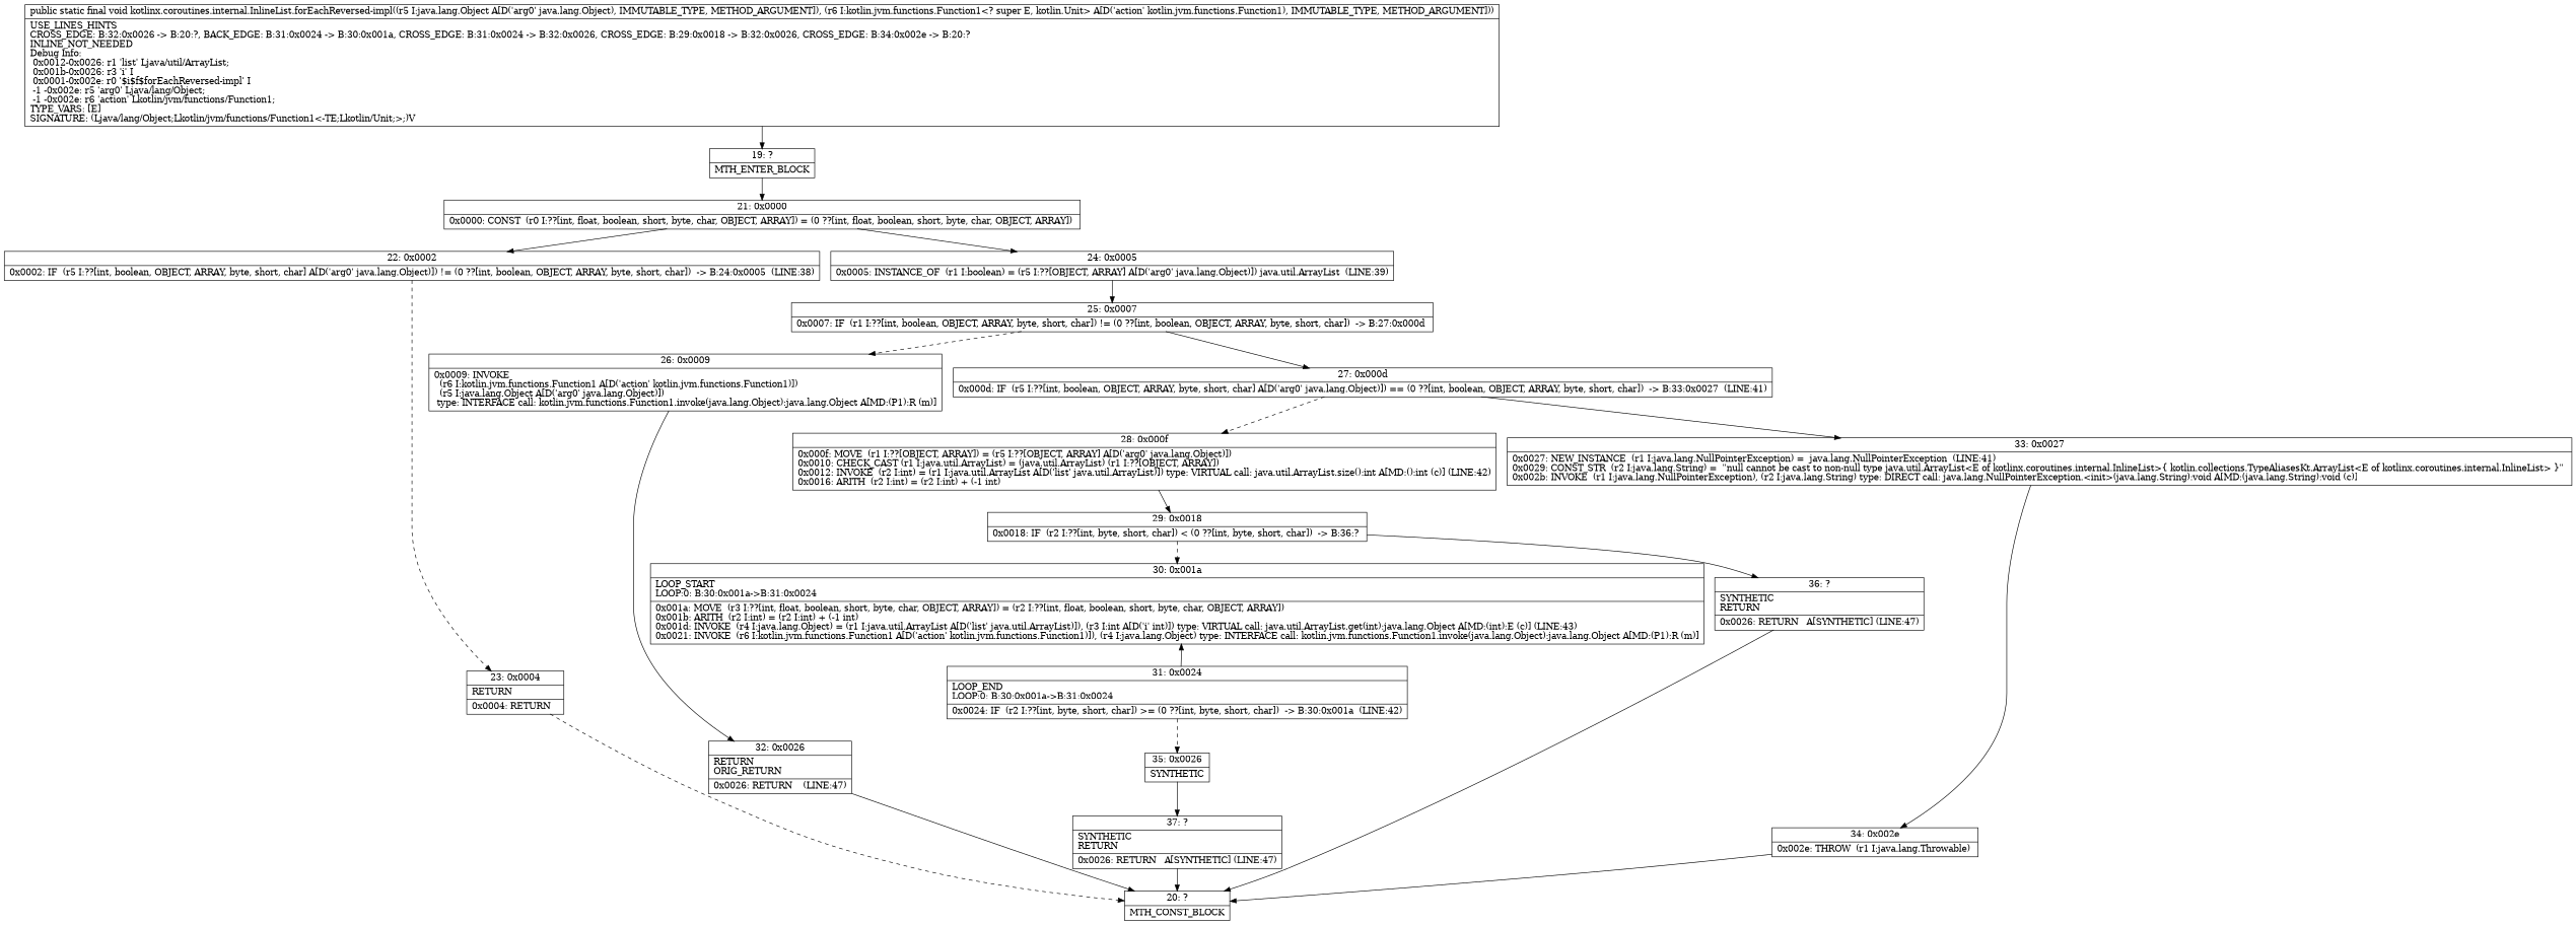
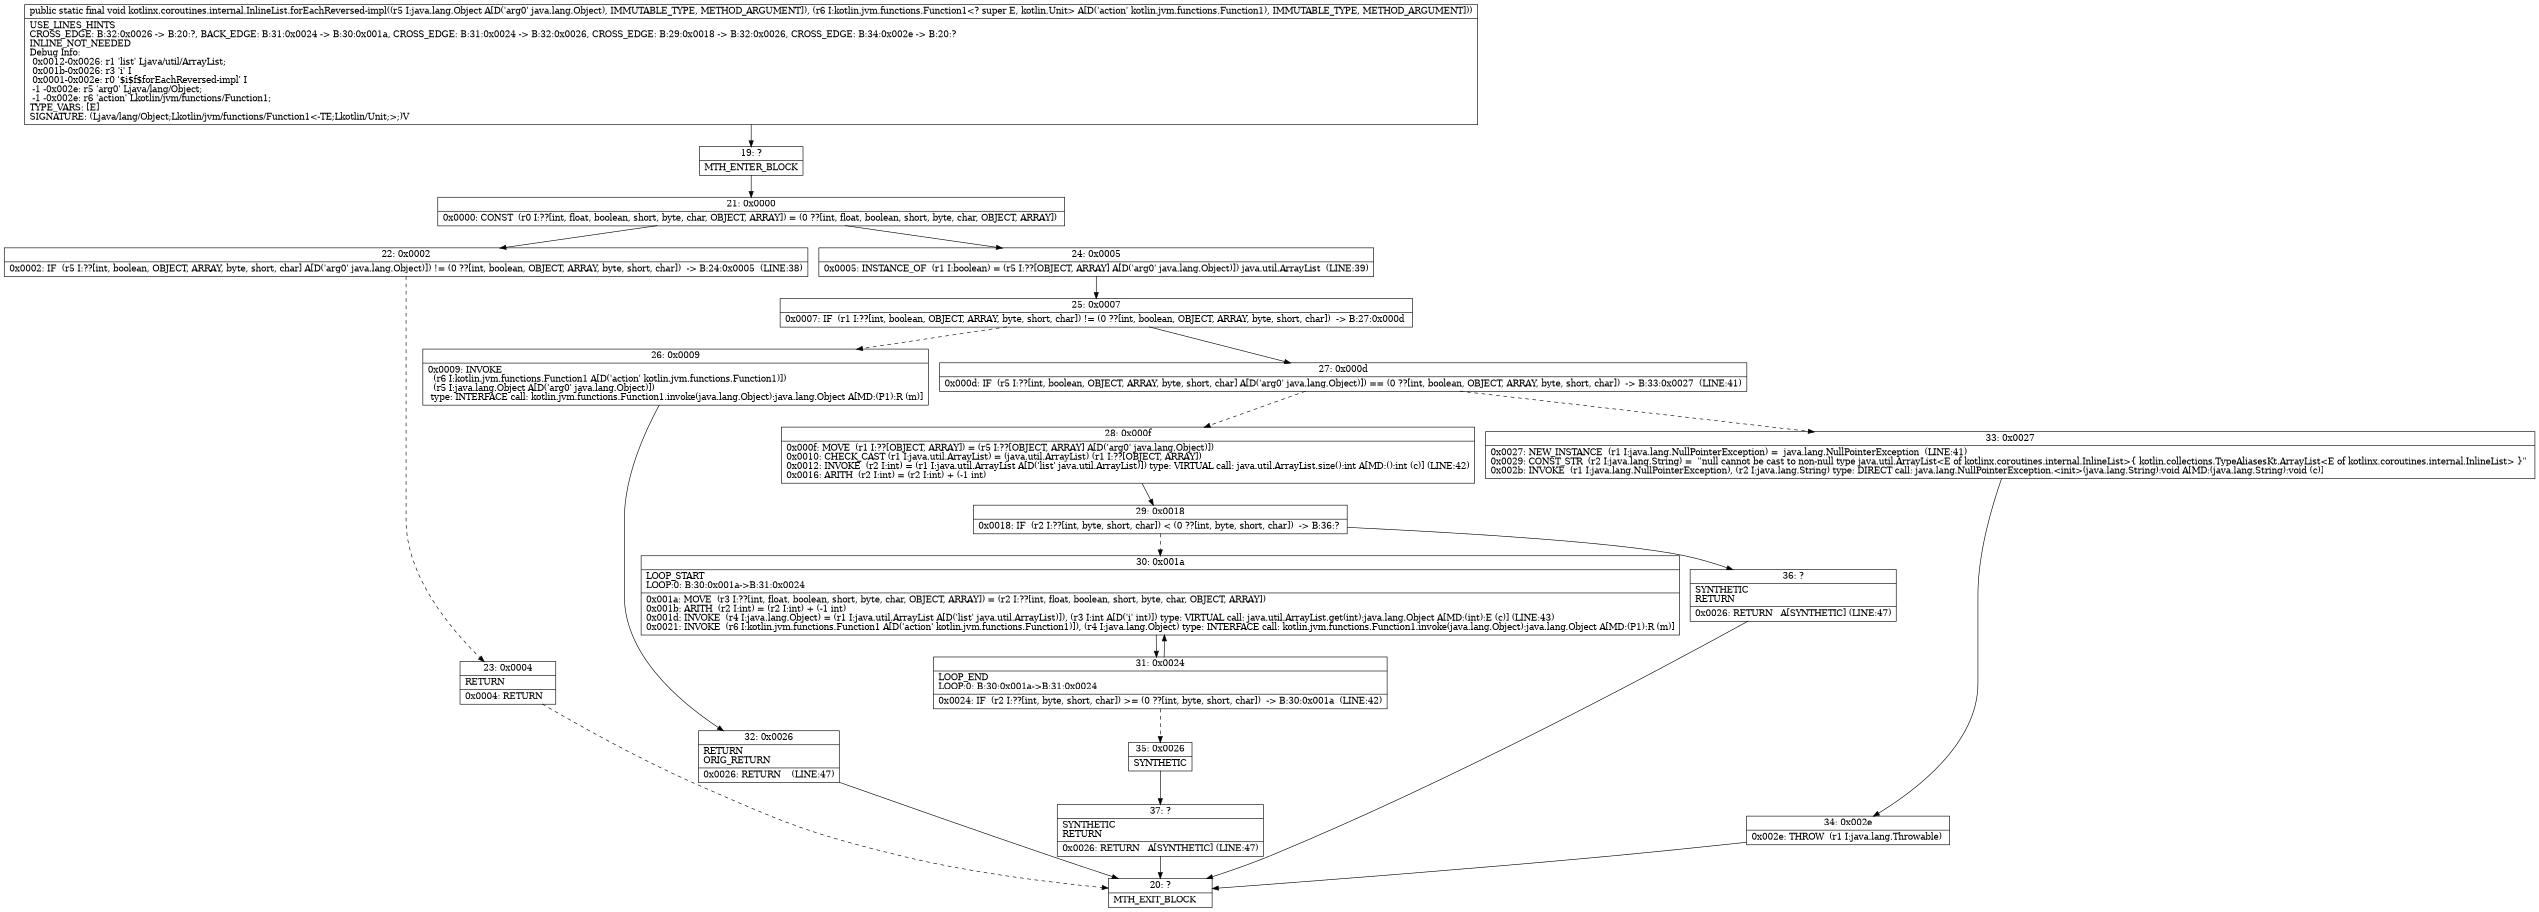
  digraph {
    node [shape=record]
    n1 [label="{19\:\ ?|MTH_ENTER_BLOCK\l}"]
    n2 [label="{21\:\ 0x0000|0x0000: CONST  (r0 I:??[int, float, boolean, short, byte, char, OBJECT, ARRAY]) = (0 ??[int, float, boolean, short, byte, char, OBJECT, ARRAY]) \l}"]
    n3 [label="{22\:\ 0x0002|0x0002: IF  (r5 I:??[int, boolean, OBJECT, ARRAY, byte, short, char] A[D('arg0' java.lang.Object)]) != (0 ??[int, boolean, OBJECT, ARRAY, byte, short, char])  \-\> B:24:0x0005  (LINE:38)\l}"]
    n4 [label="{24\:\ 0x0005|0x0005: INSTANCE_OF  (r1 I:boolean) = (r5 I:??[OBJECT, ARRAY] A[D('arg0' java.lang.Object)]) java.util.ArrayList  (LINE:39)\l}"]
    n5 [label="{23\:\ 0x0004|RETURN\l|0x0004: RETURN   \l}"]
-   n6 [label="{20\:\ ?|MTH_CONST_BLOCK\l}"]
+   n6 [label="{20\:\ ?|MTH_EXIT_BLOCK\l}"]
    n7 [label="{25\:\ 0x0007|0x0007: IF  (r1 I:??[int, boolean, OBJECT, ARRAY, byte, short, char]) != (0 ??[int, boolean, OBJECT, ARRAY, byte, short, char])  \-\> B:27:0x000d \l}"]
    n8 [label="{26\:\ 0x0009|0x0009: INVOKE  \l  (r6 I:kotlin.jvm.functions.Function1 A[D('action' kotlin.jvm.functions.Function1)])\l  (r5 I:java.lang.Object A[D('arg0' java.lang.Object)])\l type: INTERFACE call: kotlin.jvm.functions.Function1.invoke(java.lang.Object):java.lang.Object A[MD:(P1):R (m)]\l}"]
    n9 [label="{27\:\ 0x000d|0x000d: IF  (r5 I:??[int, boolean, OBJECT, ARRAY, byte, short, char] A[D('arg0' java.lang.Object)]) == (0 ??[int, boolean, OBJECT, ARRAY, byte, short, char])  \-\> B:33:0x0027  (LINE:41)\l}"]
    n10 [label="{32\:\ 0x0026|RETURN\lORIG_RETURN\l|0x0026: RETURN    (LINE:47)\l}"]
    n11 [label="{28\:\ 0x000f|0x000f: MOVE  (r1 I:??[OBJECT, ARRAY]) = (r5 I:??[OBJECT, ARRAY] A[D('arg0' java.lang.Object)]) \l0x0010: CHECK_CAST (r1 I:java.util.ArrayList) = (java.util.ArrayList) (r1 I:??[OBJECT, ARRAY]) \l0x0012: INVOKE  (r2 I:int) = (r1 I:java.util.ArrayList A[D('list' java.util.ArrayList)]) type: VIRTUAL call: java.util.ArrayList.size():int A[MD:():int (c)] (LINE:42)\l0x0016: ARITH  (r2 I:int) = (r2 I:int) + (\-1 int) \l}"]
    n12 [label="{33\:\ 0x0027|0x0027: NEW_INSTANCE  (r1 I:java.lang.NullPointerException) =  java.lang.NullPointerException  (LINE:41)\l0x0029: CONST_STR  (r2 I:java.lang.String) =  \"null cannot be cast to non\-null type java.util.ArrayList\<E of kotlinx.coroutines.internal.InlineList\>\{ kotlin.collections.TypeAliasesKt.ArrayList\<E of kotlinx.coroutines.internal.InlineList\> \}\" \l0x002b: INVOKE  (r1 I:java.lang.NullPointerException), (r2 I:java.lang.String) type: DIRECT call: java.lang.NullPointerException.\<init\>(java.lang.String):void A[MD:(java.lang.String):void (c)]\l}"]
    n13 [label="{29\:\ 0x0018|0x0018: IF  (r2 I:??[int, byte, short, char]) \< (0 ??[int, byte, short, char])  \-\> B:36:? \l}"]
    n14 [label="{34\:\ 0x002e|0x002e: THROW  (r1 I:java.lang.Throwable) \l}"]
    n15 [label="{30\:\ 0x001a|LOOP_START\lLOOP:0: B:30:0x001a\-\>B:31:0x0024\l|0x001a: MOVE  (r3 I:??[int, float, boolean, short, byte, char, OBJECT, ARRAY]) = (r2 I:??[int, float, boolean, short, byte, char, OBJECT, ARRAY]) \l0x001b: ARITH  (r2 I:int) = (r2 I:int) + (\-1 int) \l0x001d: INVOKE  (r4 I:java.lang.Object) = (r1 I:java.util.ArrayList A[D('list' java.util.ArrayList)]), (r3 I:int A[D('i' int)]) type: VIRTUAL call: java.util.ArrayList.get(int):java.lang.Object A[MD:(int):E (c)] (LINE:43)\l0x0021: INVOKE  (r6 I:kotlin.jvm.functions.Function1 A[D('action' kotlin.jvm.functions.Function1)]), (r4 I:java.lang.Object) type: INTERFACE call: kotlin.jvm.functions.Function1.invoke(java.lang.Object):java.lang.Object A[MD:(P1):R (m)]\l}"]
    n16 [label="{36\:\ ?|SYNTHETIC\lRETURN\l|0x0026: RETURN   A[SYNTHETIC] (LINE:47)\l}"]
    n17 [label="{31\:\ 0x0024|LOOP_END\lLOOP:0: B:30:0x001a\-\>B:31:0x0024\l|0x0024: IF  (r2 I:??[int, byte, short, char]) \>= (0 ??[int, byte, short, char])  \-\> B:30:0x001a  (LINE:42)\l}"]
    n18 [label="{35\:\ 0x0026|SYNTHETIC\l}"]
    n19 [label="{37\:\ ?|SYNTHETIC\lRETURN\l|0x0026: RETURN   A[SYNTHETIC] (LINE:47)\l}"]
    n20 [label="{public static final void kotlinx.coroutines.internal.InlineList.forEachReversed\-impl((r5 I:java.lang.Object A[D('arg0' java.lang.Object), IMMUTABLE_TYPE, METHOD_ARGUMENT]), (r6 I:kotlin.jvm.functions.Function1\<? super E, kotlin.Unit\> A[D('action' kotlin.jvm.functions.Function1), IMMUTABLE_TYPE, METHOD_ARGUMENT]))  | USE_LINES_HINTS\lCROSS_EDGE: B:32:0x0026 \-\> B:20:?, BACK_EDGE: B:31:0x0024 \-\> B:30:0x001a, CROSS_EDGE: B:31:0x0024 \-\> B:32:0x0026, CROSS_EDGE: B:29:0x0018 \-\> B:32:0x0026, CROSS_EDGE: B:34:0x002e \-\> B:20:?\lINLINE_NOT_NEEDED\lDebug Info:\l  0x0012\-0x0026: r1 'list' Ljava\/util\/ArrayList;\l  0x001b\-0x0026: r3 'i' I\l  0x0001\-0x002e: r0 '$i$f$forEachReversed\-impl' I\l  \-1 \-0x002e: r5 'arg0' Ljava\/lang\/Object;\l  \-1 \-0x002e: r6 'action' Lkotlin\/jvm\/functions\/Function1;\lTYPE_VARS: [E]\lSIGNATURE: (Ljava\/lang\/Object;Lkotlin\/jvm\/functions\/Function1\<\-TE;Lkotlin\/Unit;\>;)V\l}"]
    n1 -> n2
    n2 -> n3
    n2 -> n4
    n3 -> n5 [style=dashed]
    n4 -> n7
    n5 -> n6 [style=dashed]
    n7 -> n8 [style=dashed]
    n7 -> n9
    n8 -> n10
    n9 -> n11 [style=dashed]
-   n9 -> n12
+   n9 -> n12 [style=dashed]
    n10 -> n6
    n11 -> n13
    n12 -> n14
    n13 -> n15 [style=dashed]
    n13 -> n16
    n14 -> n6
+   n15 -> n17
    n16 -> n6
    n17 -> n15
    n17 -> n18 [style=dashed]
    n18 -> n19
    n19 -> n6
    n20 -> n1
  }
